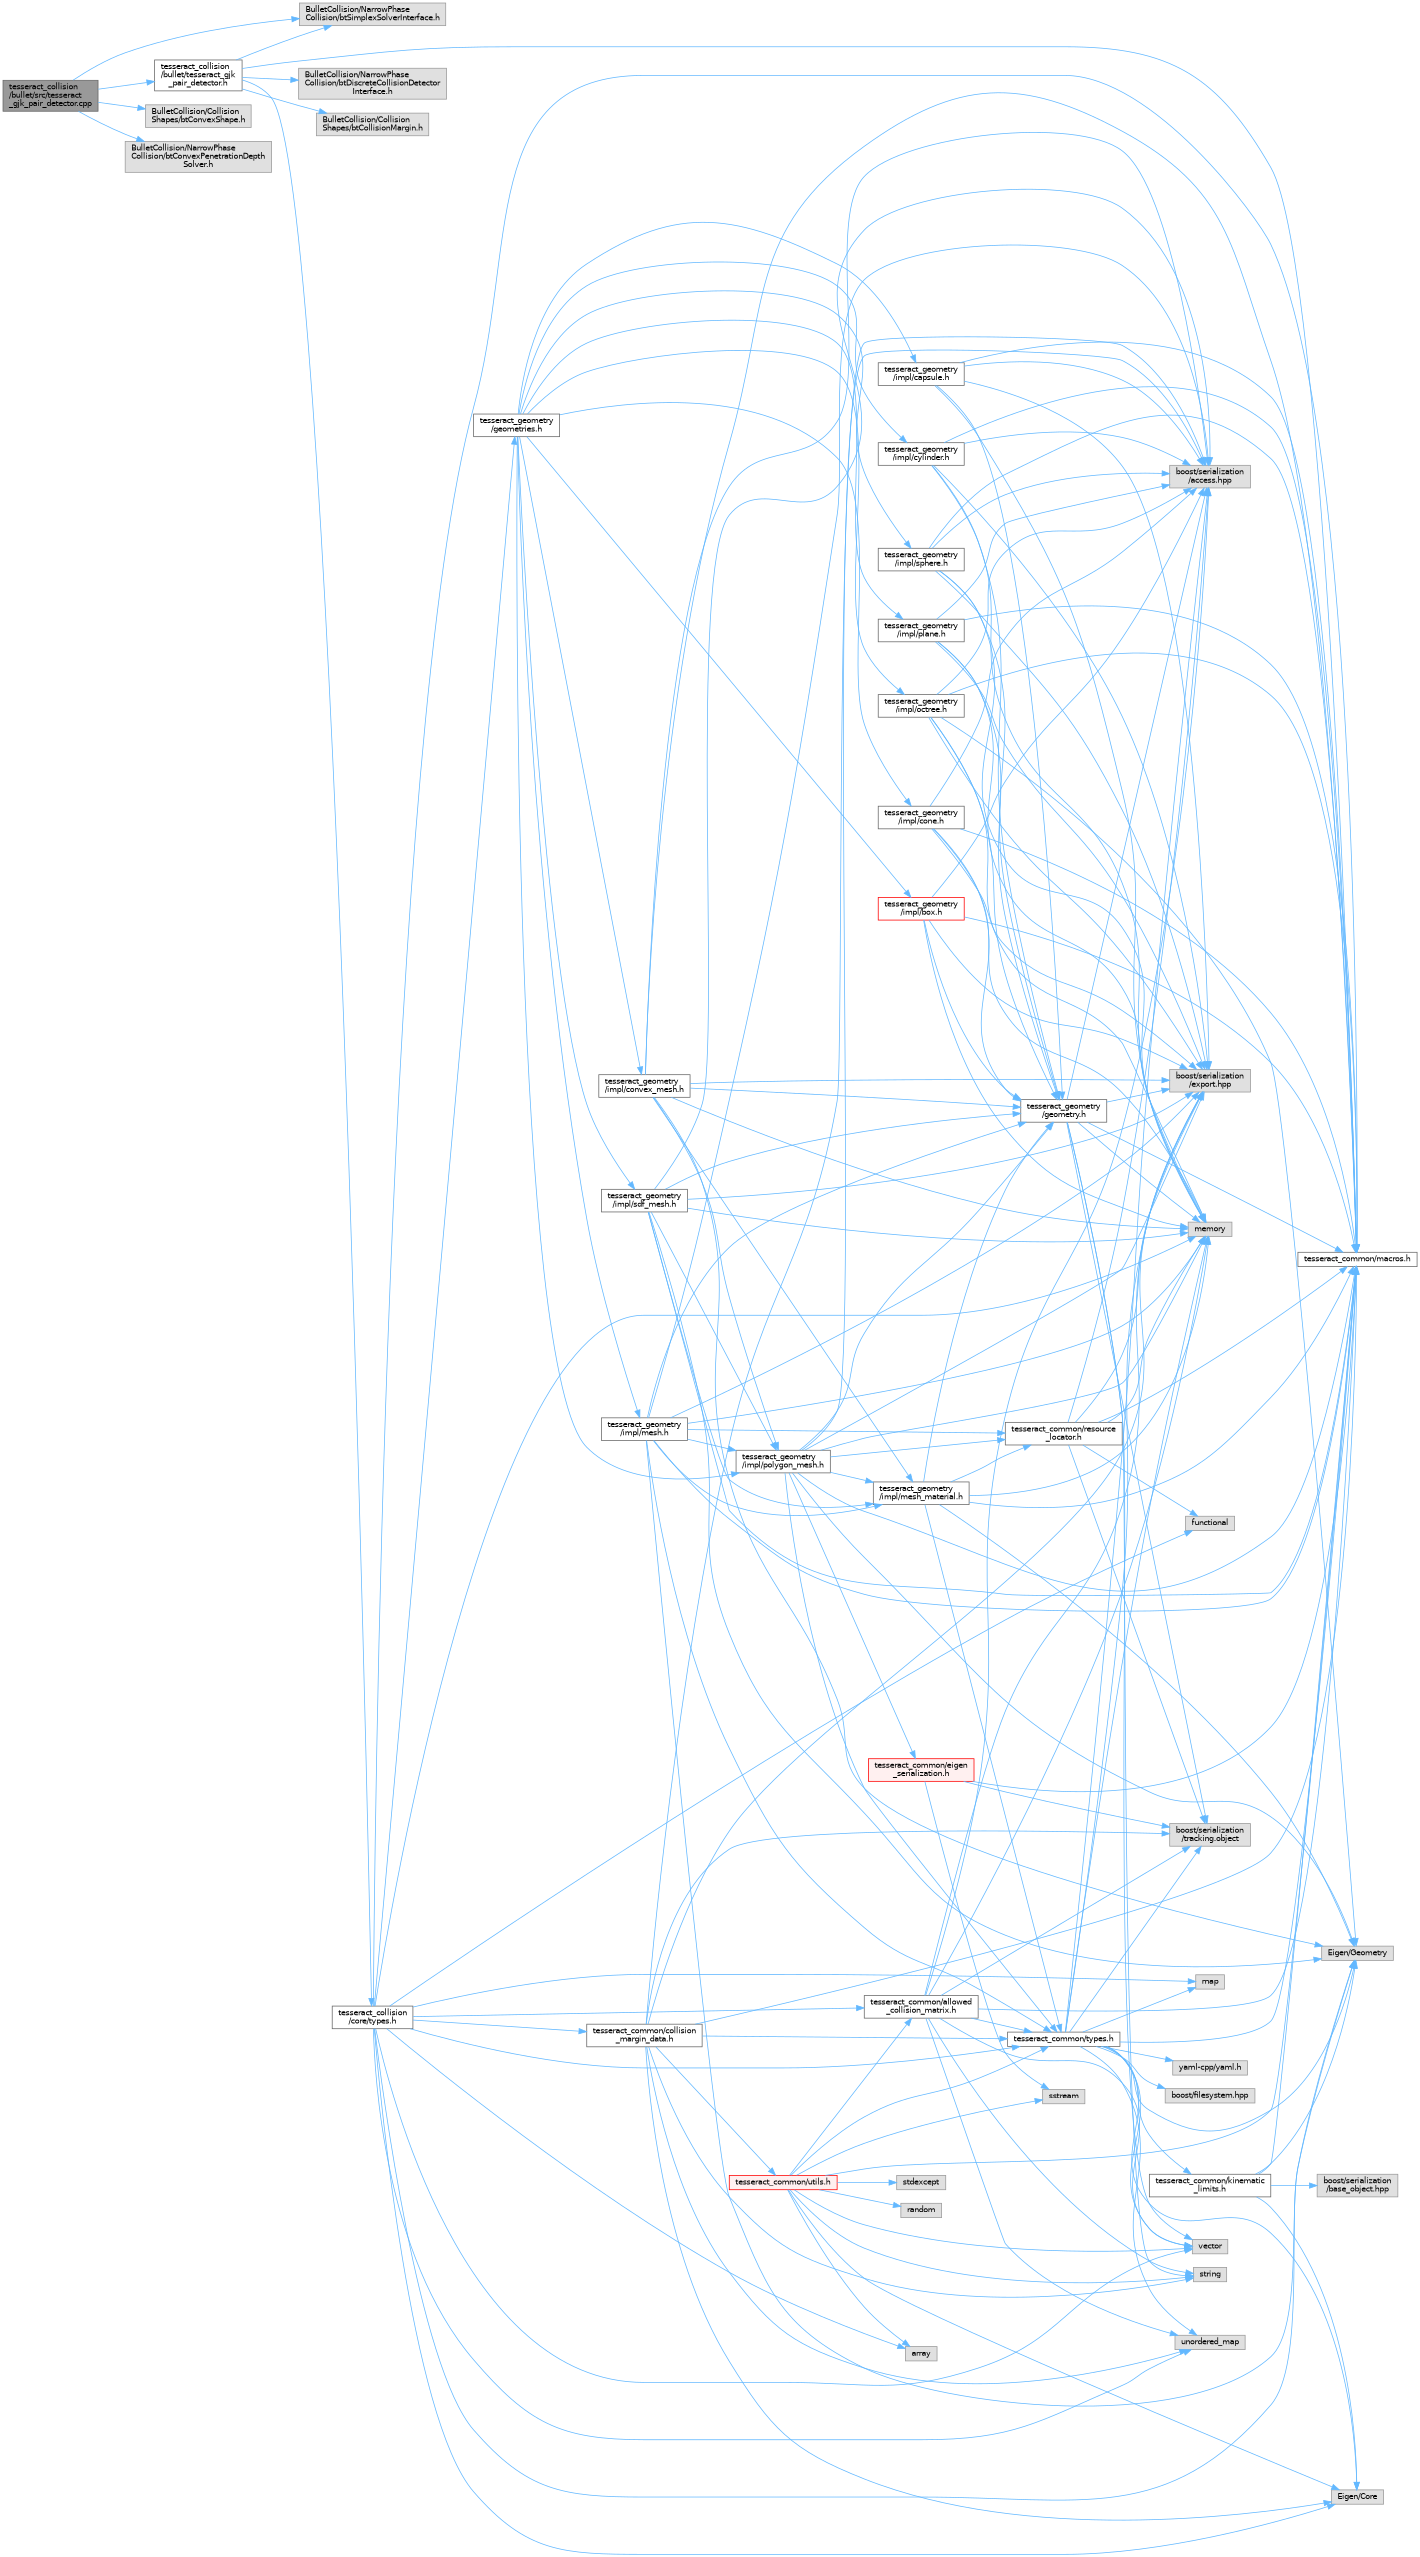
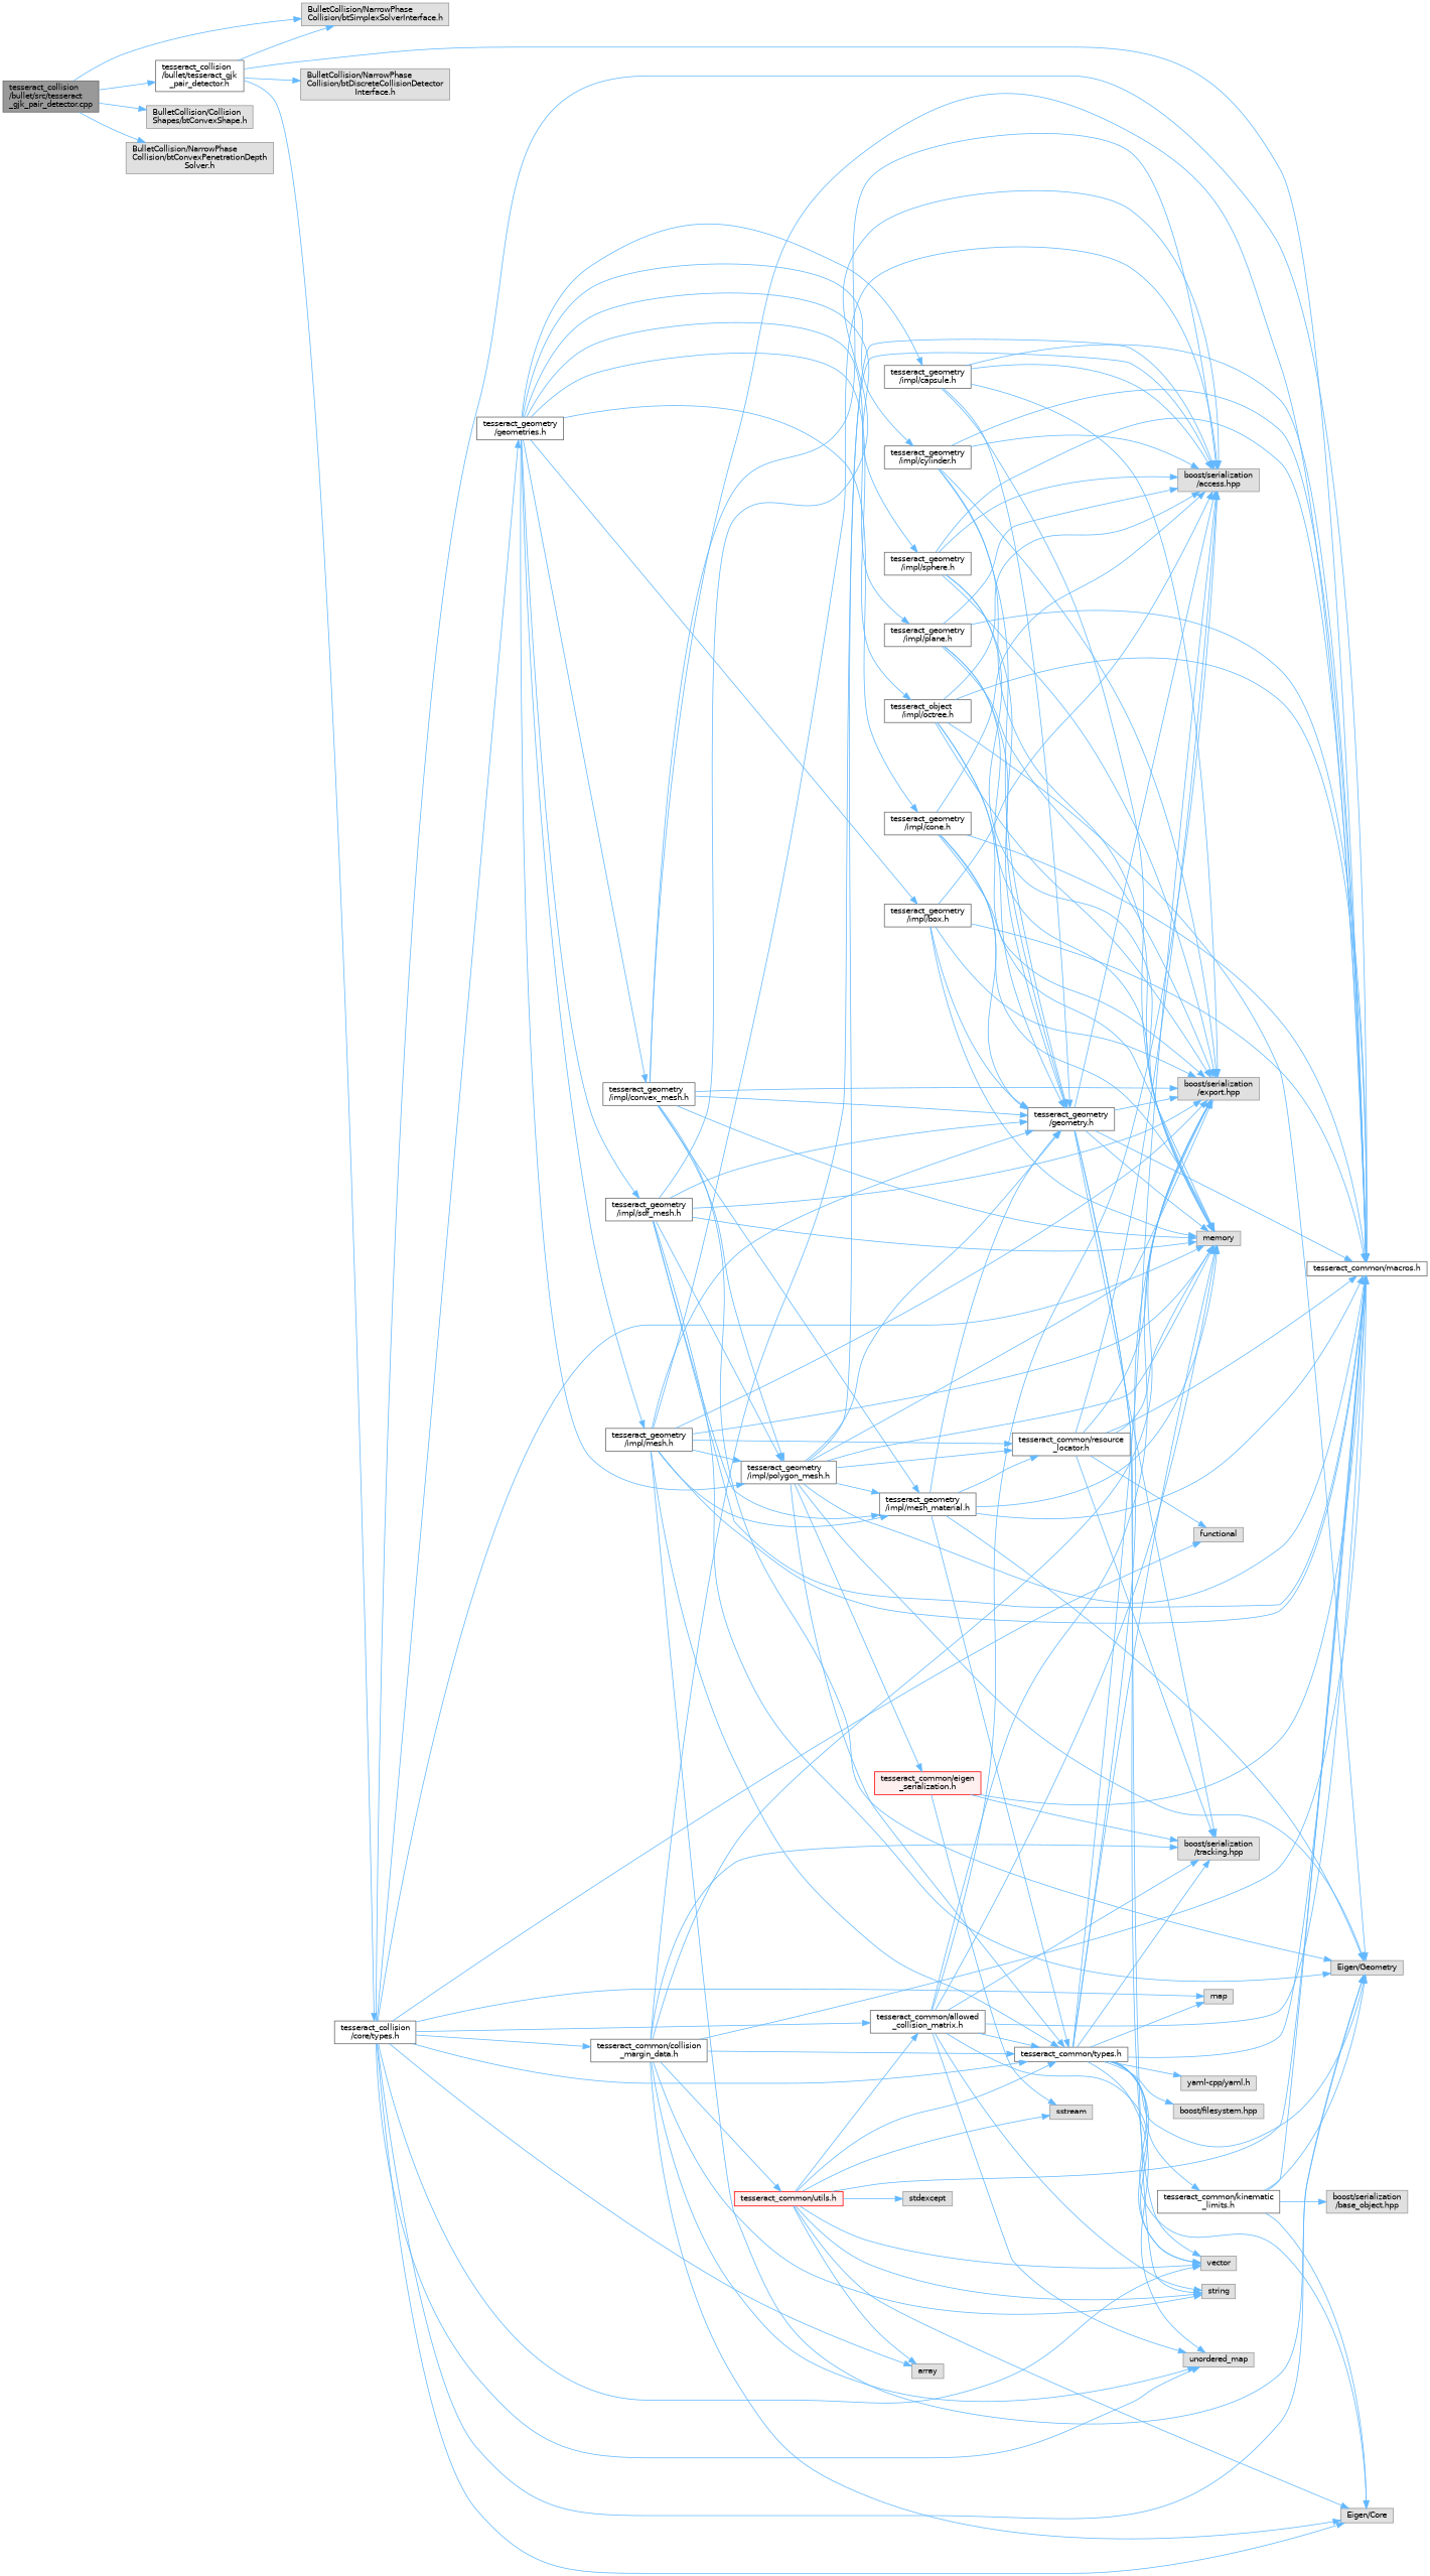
  digraph {
    rankdir=LR
    node [color=grey60 fillcolor="#E0E0E0" fontname=Helvetica fontsize=10 shape=box style=filled]
    edge [color=steelblue1 fontname=Helvetica fontsize=10 labelfontname=Helvetica labelfontsize=10 style=solid]
    n1 [color=gray40 fillcolor=grey60 fontcolor=black height=0.2 label="tesseract_collision\l/bullet/src/tesseract\l_gjk_pair_detector.cpp" width=0.4]
    n2 [color=grey40 fillcolor=white height=0.2 label="tesseract_collision\l/bullet/tesseract_gjk\l_pair_detector.h" width=0.4]
    n3 [height=0.2 label="BulletCollision/NarrowPhase\lCollision/btSimplexSolverInterface.h" width=0.4]
    n4 [height=0.2 label="BulletCollision/Collision\lShapes/btConvexShape.h" width=0.4]
    n5 [height=0.2 label="BulletCollision/NarrowPhase\lCollision/btConvexPenetrationDepth\lSolver.h" width=0.4]
    n6 [color=grey40 fillcolor=white height=0.2 label="tesseract_common/macros.h" width=0.4]
    n7 [height=0.2 label="BulletCollision/NarrowPhase\lCollision/btDiscreteCollisionDetector\lInterface.h" width=0.4]
-   n8 [height=0.2 label="BulletCollision/Collision\lShapes/btCollisionMargin.h" width=0.4]
    n9 [color=grey40 fillcolor=white height=0.2 label="tesseract_collision\l/core/types.h" width=0.4]
    n10 [height=0.2 label="Eigen/Core" width=0.4]
    n11 [height=0.2 label="Eigen/Geometry" width=0.4]
    n12 [height=0.2 label=vector width=0.4]
    n13 [height=0.2 label=memory width=0.4]
    n14 [height=0.2 label=map width=0.4]
    n15 [height=0.2 label=array width=0.4]
    n16 [height=0.2 label=unordered_map width=0.4]
    n17 [height=0.2 label=functional width=0.4]
    n18 [color=grey40 fillcolor=white height=0.2 label="tesseract_geometry\l/geometries.h" width=0.4]
    n19 [color=grey40 fillcolor=white height=0.2 label="tesseract_common/types.h" width=0.4]
    n20 [color=grey40 fillcolor=white height=0.2 label="tesseract_common/collision\l_margin_data.h" width=0.4]
    n21 [color=grey40 fillcolor=white height=0.2 label="tesseract_common/allowed\l_collision_matrix.h" width=0.4]
-   n22 [color=red fillcolor=white height=0.2 label="tesseract_geometry\l/impl/box.h" width=0.4]
+   n22 [color=grey40 fillcolor=white height=0.2 label="tesseract_geometry\l/impl/box.h" width=0.4]
    n23 [color=grey40 fillcolor=white height=0.2 label="tesseract_geometry\l/impl/capsule.h" width=0.4]
    n24 [color=grey40 fillcolor=white height=0.2 label="tesseract_geometry\l/impl/cone.h" width=0.4]
    n25 [color=grey40 fillcolor=white height=0.2 label="tesseract_geometry\l/impl/convex_mesh.h" width=0.4]
    n26 [color=grey40 fillcolor=white height=0.2 label="tesseract_geometry\l/impl/polygon_mesh.h" width=0.4]
    n27 [color=grey40 fillcolor=white height=0.2 label="tesseract_geometry\l/impl/cylinder.h" width=0.4]
    n28 [color=grey40 fillcolor=white height=0.2 label="tesseract_geometry\l/impl/mesh.h" width=0.4]
-   n29 [color=grey40 fillcolor=white height=0.2 label="tesseract_geometry\l/impl/octree.h" width=0.4]
+   n29 [color=grey40 fillcolor=white height=0.2 label="tesseract_object\l/impl/octree.h" width=0.4]
    n30 [color=grey40 fillcolor=white height=0.2 label="tesseract_geometry\l/impl/plane.h" width=0.4]
    n31 [color=grey40 fillcolor=white height=0.2 label="tesseract_geometry\l/impl/sdf_mesh.h" width=0.4]
    n32 [color=grey40 fillcolor=white height=0.2 label="tesseract_geometry\l/impl/sphere.h" width=0.4]
    n33 [height=0.2 label="boost/serialization\l/access.hpp" width=0.4]
    n34 [height=0.2 label="boost/serialization\l/export.hpp" width=0.4]
-   n35 [height=0.2 label="boost/serialization\l/tracking.object" width=0.4]
+   n35 [height=0.2 label="boost/serialization\l/tracking.hpp" width=0.4]
    n36 [height=0.2 label="boost/filesystem.hpp" width=0.4]
    n37 [height=0.2 label="yaml-cpp/yaml.h" width=0.4]
    n38 [color=grey40 fillcolor=white height=0.2 label="tesseract_common/kinematic\l_limits.h" width=0.4]
    n39 [height=0.2 label=string width=0.4]
    n40 [color=red fillcolor="#FFF0F0" height=0.2 label="tesseract_common/utils.h" width=0.4]
    n41 [color=grey40 fillcolor=white height=0.2 label="tesseract_geometry\l/geometry.h" width=0.4]
    n42 [color=grey40 fillcolor=white height=0.2 label="tesseract_geometry\l/impl/mesh_material.h" width=0.4]
    n43 [color=grey40 fillcolor=white height=0.2 label="tesseract_common/resource\l_locator.h" width=0.4]
    n44 [color=red fillcolor="#FFF0F0" height=0.2 label="tesseract_common/eigen\l_serialization.h" width=0.4]
    n45 [height=0.2 label="boost/serialization\l/base_object.hpp" width=0.4]
    n46 [height=0.2 label=sstream width=0.4]
    n47 [height=0.2 label=stdexcept width=0.4]
-   n48 [height=0.2 label=random width=0.4]
    n1 -> n2
    n1 -> n3
    n1 -> n4
    n1 -> n5
    n2 -> n3
    n2 -> n6
    n2 -> n7
-   n2 -> n8
    n2 -> n9
    n9 -> n6
    n9 -> n10
    n9 -> n11
    n9 -> n12
    n9 -> n13
    n9 -> n14
    n9 -> n15
    n9 -> n16
    n9 -> n17
    n9 -> n18
    n9 -> n19
    n9 -> n20
    n9 -> n21
    n18 -> n22
    n18 -> n23
    n18 -> n24
    n18 -> n25
    n18 -> n26
    n18 -> n27
    n18 -> n28
    n18 -> n29
    n18 -> n30
    n18 -> n31
    n18 -> n32
    n19 -> n6
    n19 -> n10
    n19 -> n11
    n19 -> n12
    n19 -> n13
    n19 -> n14
    n19 -> n16
    n19 -> n33
    n19 -> n34
    n19 -> n35
    n19 -> n36
    n19 -> n37
    n19 -> n38
    n20 -> n6
    n20 -> n10
    n20 -> n16
    n20 -> n19
    n20 -> n33
    n20 -> n34
    n20 -> n35
    n20 -> n39
    n20 -> n40
    n21 -> n6
    n21 -> n12
    n21 -> n13
    n21 -> n16
    n21 -> n19
    n21 -> n33
    n21 -> n34
    n21 -> n35
    n21 -> n39
    n22 -> n6
    n22 -> n13
    n22 -> n33
    n22 -> n34
    n22 -> n41
    n23 -> n6
    n23 -> n13
    n23 -> n33
    n23 -> n34
    n23 -> n41
    n24 -> n6
    n24 -> n13
    n24 -> n33
    n24 -> n34
    n24 -> n41
    n25 -> n6
    n25 -> n11
    n25 -> n13
    n25 -> n26
    n25 -> n33
    n25 -> n34
    n25 -> n41
    n25 -> n42
    n26 -> n6
    n26 -> n11
    n26 -> n13
    n26 -> n19
    n26 -> n33
    n26 -> n34
    n26 -> n41
    n26 -> n42
    n26 -> n43
    n26 -> n44
    n27 -> n6
    n27 -> n13
    n27 -> n33
    n27 -> n34
    n27 -> n41
    n28 -> n6
    n28 -> n11
    n28 -> n13
    n28 -> n19
    n28 -> n26
    n28 -> n33
    n28 -> n34
    n28 -> n41
    n28 -> n42
    n28 -> n43
    n29 -> n6
    n29 -> n11
    n29 -> n13
    n29 -> n33
    n29 -> n34
    n29 -> n41
    n30 -> n6
    n30 -> n13
    n30 -> n33
    n30 -> n34
    n30 -> n41
    n31 -> n6
    n31 -> n11
    n31 -> n13
    n31 -> n26
    n31 -> n33
    n31 -> n34
    n31 -> n41
    n31 -> n42
    n32 -> n6
    n32 -> n13
    n32 -> n33
    n32 -> n34
    n32 -> n41
    n38 -> n6
    n38 -> n10
    n38 -> n11
    n38 -> n45
    n40 -> n6
    n40 -> n10
    n40 -> n12
    n40 -> n15
    n40 -> n19
    n40 -> n21
    n40 -> n39
    n40 -> n46
    n40 -> n47
-   n40 -> n48
    n41 -> n6
    n41 -> n12
    n41 -> n13
    n41 -> n33
    n41 -> n34
    n41 -> n35
    n41 -> n39
    n42 -> n6
    n42 -> n11
    n42 -> n13
    n42 -> n19
    n42 -> n41
    n42 -> n43
    n43 -> n6
    n43 -> n13
    n43 -> n17
    n43 -> n33
    n43 -> n34
    n43 -> n35
    n44 -> n6
    n44 -> n35
    n44 -> n46
  }
